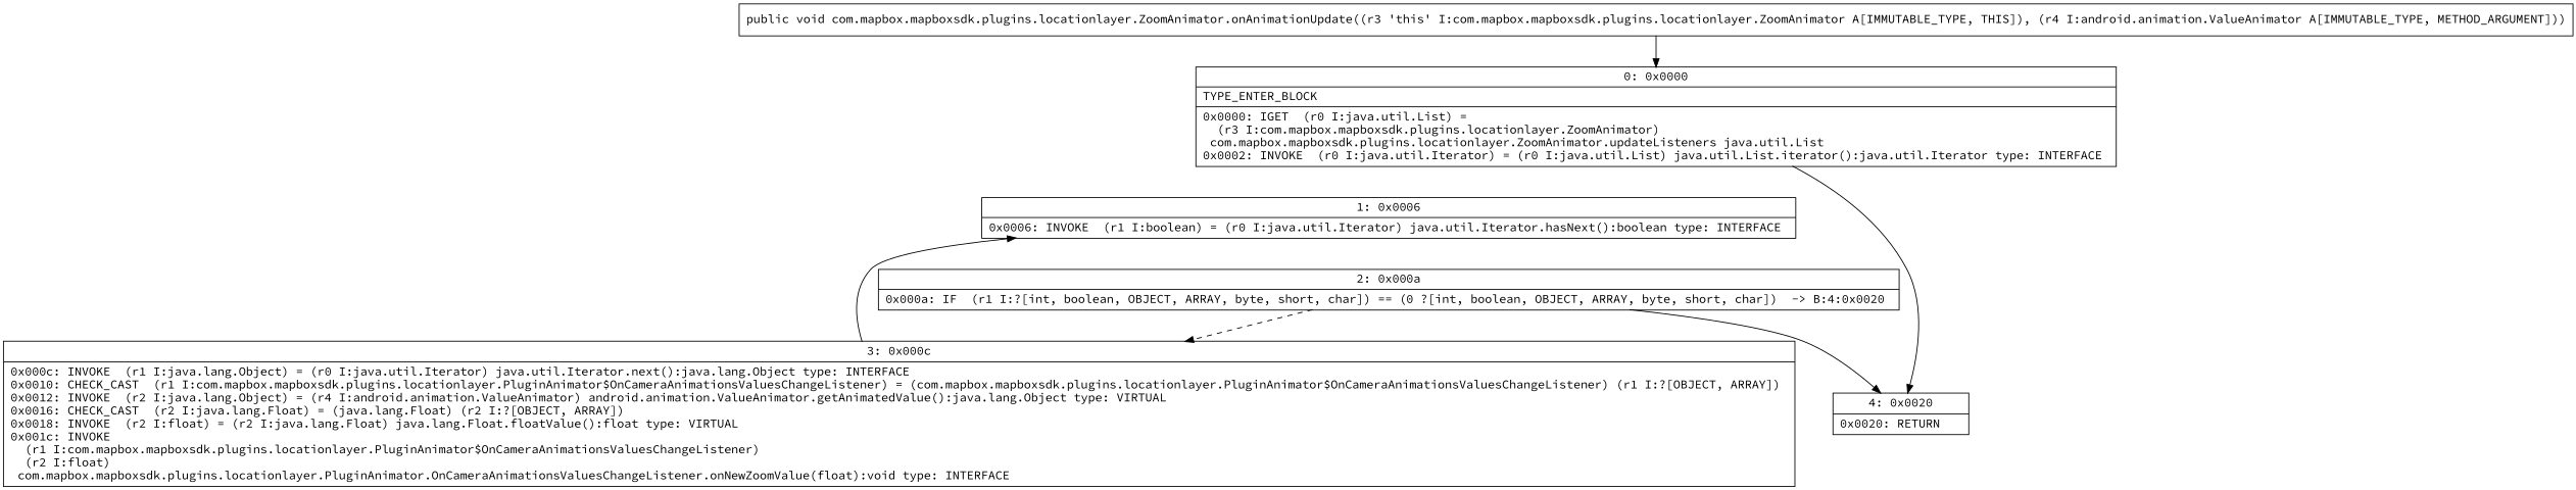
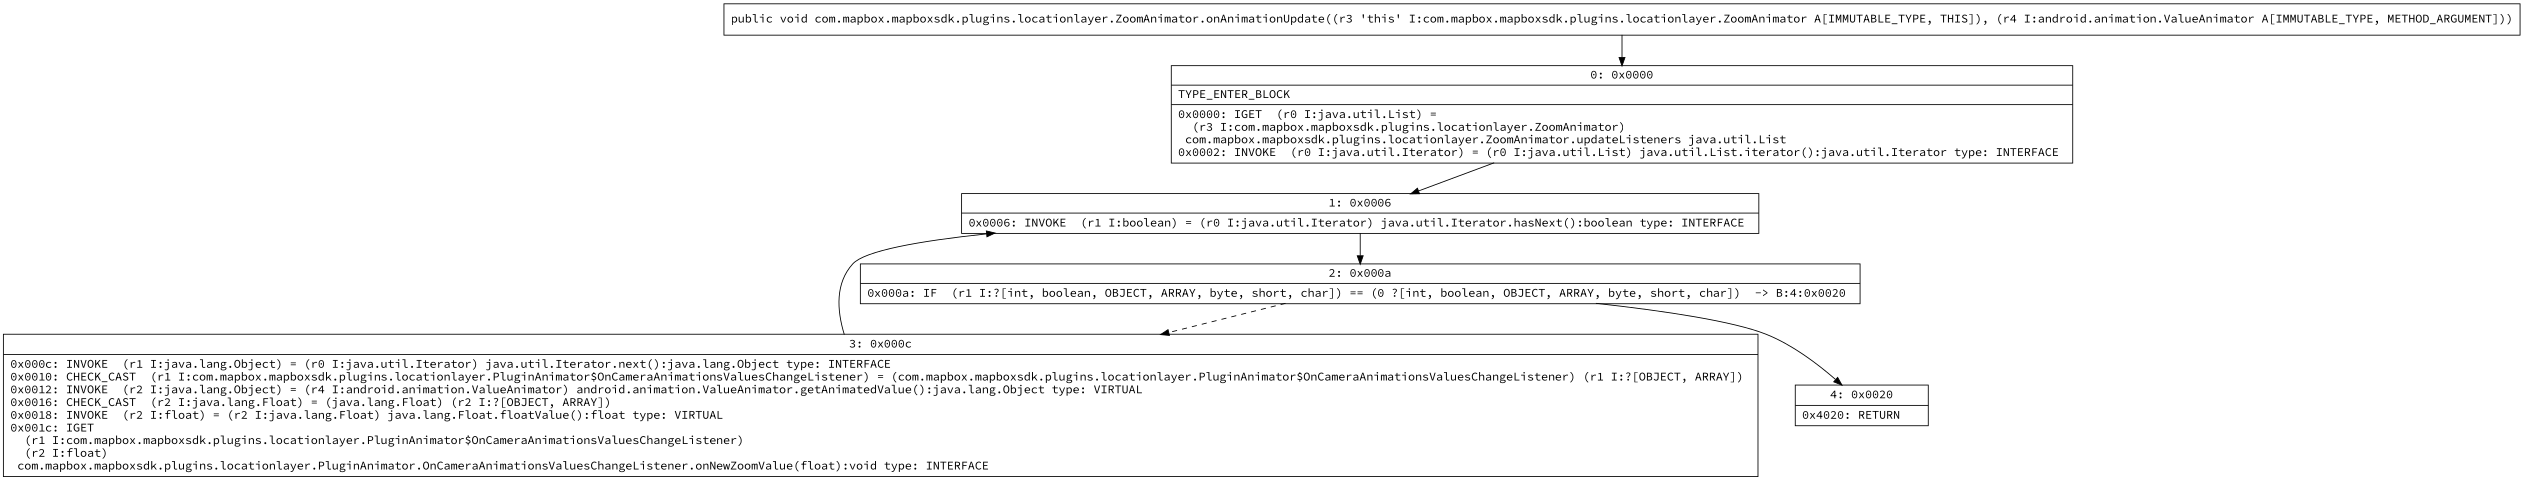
  digraph {
    fontname="Source Code Pro"
    node [fontname="Source Code Pro" shape=record]
    edge [fontname="Source Code Pro"]
    n1 [label="{0\:\ 0x0000|TYPE_ENTER_BLOCK\l|0x0000: IGET  (r0 I:java.util.List) = \l  (r3 I:com.mapbox.mapboxsdk.plugins.locationlayer.ZoomAnimator)\l com.mapbox.mapboxsdk.plugins.locationlayer.ZoomAnimator.updateListeners java.util.List \l0x0002: INVOKE  (r0 I:java.util.Iterator) = (r0 I:java.util.List) java.util.List.iterator():java.util.Iterator type: INTERFACE \l}"]
    n2 [label="{1\:\ 0x0006|0x0006: INVOKE  (r1 I:boolean) = (r0 I:java.util.Iterator) java.util.Iterator.hasNext():boolean type: INTERFACE \l}"]
    n3 [label="{2\:\ 0x000a|0x000a: IF  (r1 I:?[int, boolean, OBJECT, ARRAY, byte, short, char]) == (0 ?[int, boolean, OBJECT, ARRAY, byte, short, char])  \-\> B:4:0x0020 \l}"]
-   n4 [label="{3\:\ 0x000c|0x000c: INVOKE  (r1 I:java.lang.Object) = (r0 I:java.util.Iterator) java.util.Iterator.next():java.lang.Object type: INTERFACE \l0x0010: CHECK_CAST  (r1 I:com.mapbox.mapboxsdk.plugins.locationlayer.PluginAnimator$OnCameraAnimationsValuesChangeListener) = (com.mapbox.mapboxsdk.plugins.locationlayer.PluginAnimator$OnCameraAnimationsValuesChangeListener) (r1 I:?[OBJECT, ARRAY]) \l0x0012: INVOKE  (r2 I:java.lang.Object) = (r4 I:android.animation.ValueAnimator) android.animation.ValueAnimator.getAnimatedValue():java.lang.Object type: VIRTUAL \l0x0016: CHECK_CAST  (r2 I:java.lang.Float) = (java.lang.Float) (r2 I:?[OBJECT, ARRAY]) \l0x0018: INVOKE  (r2 I:float) = (r2 I:java.lang.Float) java.lang.Float.floatValue():float type: VIRTUAL \l0x001c: INVOKE  \l  (r1 I:com.mapbox.mapboxsdk.plugins.locationlayer.PluginAnimator$OnCameraAnimationsValuesChangeListener)\l  (r2 I:float)\l com.mapbox.mapboxsdk.plugins.locationlayer.PluginAnimator.OnCameraAnimationsValuesChangeListener.onNewZoomValue(float):void type: INTERFACE \l}"]
-   n5 [label="{4\:\ 0x0020|0x0020: RETURN   \l}"]
+   n4 [label="{3\:\ 0x000c|0x000c: INVOKE  (r1 I:java.lang.Object) = (r0 I:java.util.Iterator) java.util.Iterator.next():java.lang.Object type: INTERFACE \l0x0010: CHECK_CAST  (r1 I:com.mapbox.mapboxsdk.plugins.locationlayer.PluginAnimator$OnCameraAnimationsValuesChangeListener) = (com.mapbox.mapboxsdk.plugins.locationlayer.PluginAnimator$OnCameraAnimationsValuesChangeListener) (r1 I:?[OBJECT, ARRAY]) \l0x0012: INVOKE  (r2 I:java.lang.Object) = (r4 I:android.animation.ValueAnimator) android.animation.ValueAnimator.getAnimatedValue():java.lang.Object type: VIRTUAL \l0x0016: CHECK_CAST  (r2 I:java.lang.Float) = (java.lang.Float) (r2 I:?[OBJECT, ARRAY]) \l0x0018: INVOKE  (r2 I:float) = (r2 I:java.lang.Float) java.lang.Float.floatValue():float type: VIRTUAL \l0x001c: IGET  \l  (r1 I:com.mapbox.mapboxsdk.plugins.locationlayer.PluginAnimator$OnCameraAnimationsValuesChangeListener)\l  (r2 I:float)\l com.mapbox.mapboxsdk.plugins.locationlayer.PluginAnimator.OnCameraAnimationsValuesChangeListener.onNewZoomValue(float):void type: INTERFACE \l}"]
+   n5 [label="{4\:\ 0x0020|0x4020: RETURN   \l}"]
    n6 [label="{public void com.mapbox.mapboxsdk.plugins.locationlayer.ZoomAnimator.onAnimationUpdate((r3 'this' I:com.mapbox.mapboxsdk.plugins.locationlayer.ZoomAnimator A[IMMUTABLE_TYPE, THIS]), (r4 I:android.animation.ValueAnimator A[IMMUTABLE_TYPE, METHOD_ARGUMENT])) }"]
-   n1 -> n5
+   n1 -> n2
+   n2 -> n3
    n3 -> n4 [style=dashed]
    n3 -> n5
    n4 -> n2
    n6 -> n1
  }
